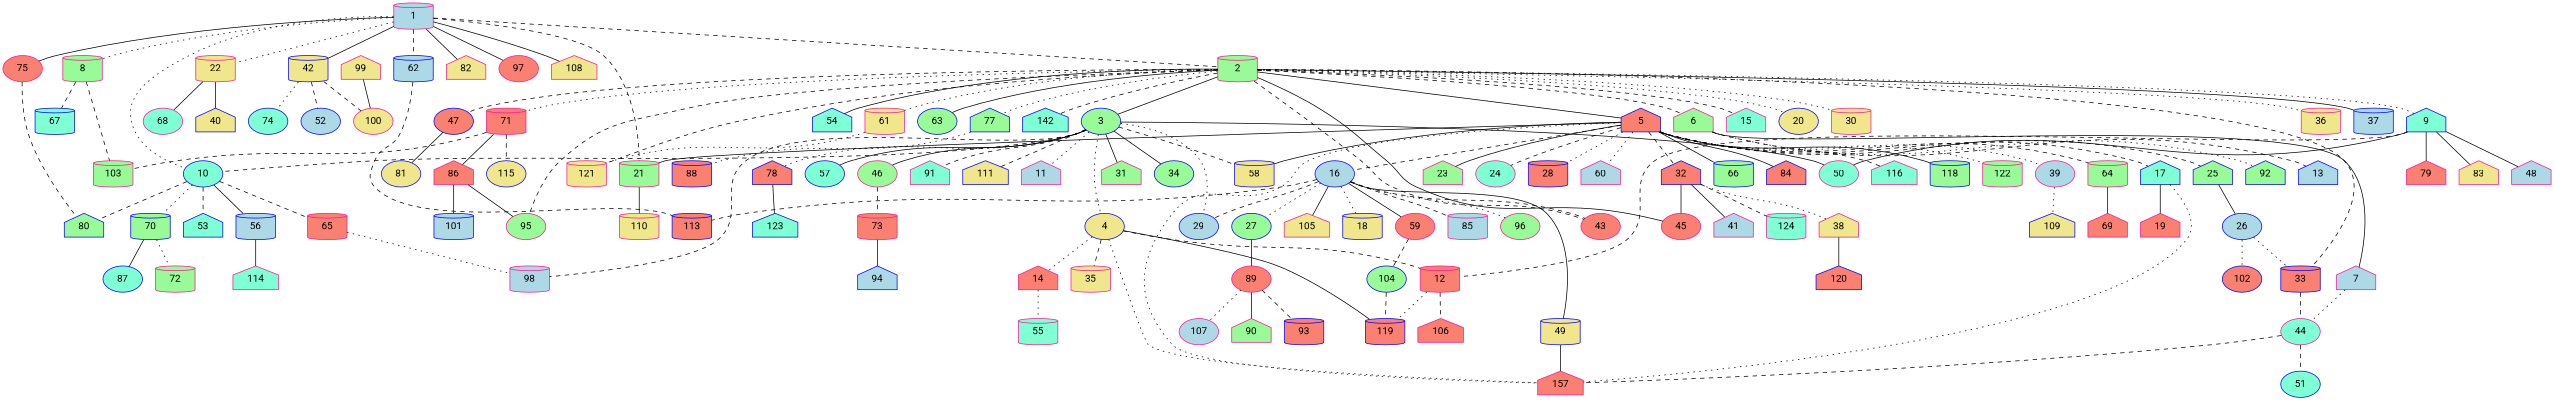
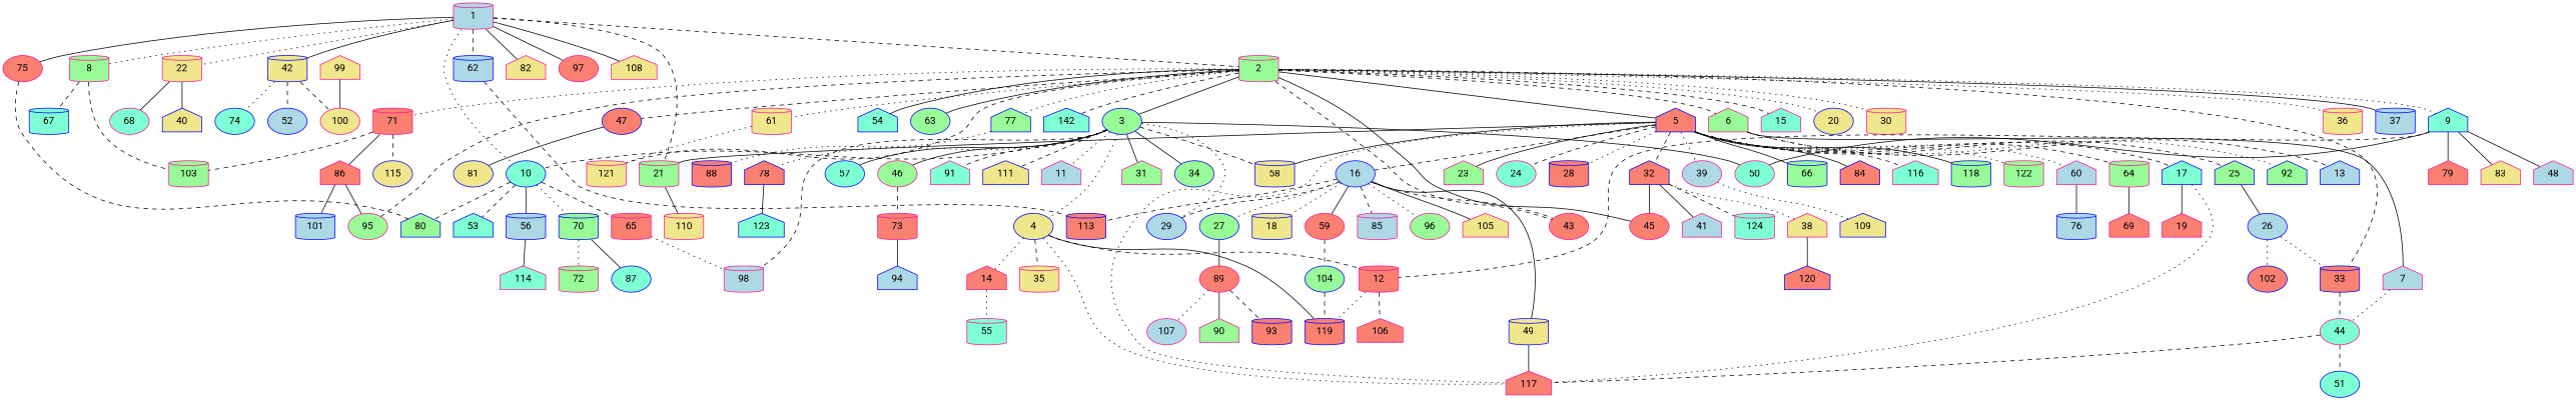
  graph {
    fontname=Roboto
    node [color=deeppink fillcolor=salmon fontname=Roboto shape=house style=filled]
    edge [fontname=Roboto style=solid]
    1 [fillcolor=lightblue shape=cylinder]
    2 [fillcolor=palegreen shape=cylinder]
    8 [fillcolor=palegreen shape=cylinder]
    10 [color=blue fillcolor=aquamarine shape=ellipse]
    21 [fillcolor=palegreen shape=cylinder]
    22 [fillcolor=khaki shape=cylinder]
    42 [color=blue fillcolor=khaki shape=cylinder]
    62 [color=blue fillcolor=lightblue shape=cylinder]
    75 [shape=ellipse]
    82 [fillcolor=khaki]
    97 [shape=ellipse]
    108 [fillcolor=khaki]
    3 [color=blue fillcolor=palegreen shape=ellipse]
    5 [color=blue]
    6 [fillcolor=palegreen]
    9 [color=blue fillcolor=aquamarine]
    15 [fillcolor=aquamarine]
    20 [color=blue fillcolor=khaki shape=ellipse]
    30 [fillcolor=khaki shape=cylinder]
    33 [color=blue shape=cylinder]
    36 [fillcolor=khaki shape=cylinder]
    37 [color=blue fillcolor=lightblue shape=cylinder]
    43 [shape=ellipse]
    45 [shape=ellipse]
    47 [color=blue shape=ellipse]
    54 [color=blue fillcolor=aquamarine]
    61 [fillcolor=khaki shape=cylinder]
    63 [color=blue fillcolor=palegreen shape=ellipse]
    71 [shape=cylinder]
    77 [color=blue fillcolor=palegreen]
    95 [fillcolor=palegreen shape=ellipse]
    n32 [color=blue fillcolor=aquamarine label=142]
    121 [fillcolor=khaki shape=cylinder]
    67 [color=blue fillcolor=aquamarine shape=cylinder]
    103 [fillcolor=palegreen shape=cylinder]
    53 [color=blue fillcolor=aquamarine]
    56 [color=blue fillcolor=lightblue shape=cylinder]
    65 [shape=cylinder]
    70 [color=blue fillcolor=palegreen shape=cylinder]
    80 [color=blue fillcolor=palegreen]
    110 [fillcolor=khaki shape=cylinder]
    40 [color=blue fillcolor=khaki]
    68 [fillcolor=aquamarine shape=ellipse]
    52 [color=blue fillcolor=lightblue shape=ellipse]
    74 [color=blue fillcolor=aquamarine shape=ellipse]
    100 [fillcolor=khaki shape=ellipse]
    113 [color=blue shape=cylinder]
    4 [color=blue fillcolor=khaki shape=ellipse]
    11 [fillcolor=lightblue]
    29 [color=blue fillcolor=lightblue shape=ellipse]
    31 [fillcolor=palegreen]
    34 [color=blue fillcolor=palegreen shape=ellipse]
    46 [fillcolor=palegreen shape=ellipse]
    50 [fillcolor=aquamarine shape=ellipse]
    57 [color=blue fillcolor=aquamarine shape=ellipse]
    58 [color=blue fillcolor=khaki shape=cylinder]
    78 [color=blue]
    91 [fillcolor=aquamarine]
    98 [fillcolor=lightblue shape=cylinder]
    111 [color=blue fillcolor=khaki]
-   117 [label=157]
+   117
    16 [color=blue fillcolor=lightblue shape=ellipse]
    17 [color=blue fillcolor=aquamarine]
    23 [fillcolor=palegreen]
    24 [fillcolor=aquamarine shape=ellipse]
    25 [color=blue fillcolor=palegreen]
    28 [color=blue shape=cylinder]
    32 [color=blue]
    39 [fillcolor=lightblue shape=ellipse]
    60 [fillcolor=lightblue]
    64 [fillcolor=palegreen shape=cylinder]
    66 [color=blue fillcolor=palegreen shape=cylinder]
    84 [color=blue]
    116 [fillcolor=aquamarine]
    118 [color=blue fillcolor=palegreen shape=cylinder]
    122 [fillcolor=palegreen shape=cylinder]
    7 [fillcolor=lightblue]
    13 [color=blue fillcolor=lightblue]
    92 [color=blue fillcolor=palegreen]
    12 [shape=cylinder]
    48 [fillcolor=lightblue]
    79
    83 [fillcolor=khaki]
    44 [fillcolor=aquamarine shape=ellipse]
    81 [color=blue fillcolor=khaki shape=ellipse]
    86
    115 [color=blue fillcolor=khaki shape=ellipse]
    88 [color=blue shape=cylinder]
    14
    35 [fillcolor=khaki shape=cylinder]
    119 [color=blue shape=cylinder]
    73 [shape=cylinder]
    123 [color=blue fillcolor=aquamarine]
    106
    55 [fillcolor=aquamarine shape=cylinder]
    18 [color=blue fillcolor=khaki shape=cylinder]
    27 [color=blue fillcolor=palegreen shape=ellipse]
    49 [color=blue fillcolor=khaki shape=cylinder]
    59 [shape=ellipse]
    85 [fillcolor=lightblue shape=cylinder]
    96 [fillcolor=palegreen shape=ellipse]
    105 [fillcolor=khaki]
    19
    26 [color=blue fillcolor=lightblue shape=ellipse]
    38 [fillcolor=khaki]
    41 [fillcolor=lightblue]
    124 [fillcolor=aquamarine shape=cylinder]
    109 [color=blue fillcolor=khaki]
+   76 [color=blue fillcolor=lightblue shape=cylinder]
    69
    51 [color=blue fillcolor=aquamarine shape=ellipse]
    114 [fillcolor=aquamarine]
    72 [fillcolor=palegreen shape=cylinder]
    87 [color=blue fillcolor=aquamarine shape=ellipse]
    89 [shape=ellipse]
    104 [color=blue fillcolor=palegreen shape=ellipse]
    102 [color=blue shape=ellipse]
    90 [fillcolor=palegreen]
    93 [color=blue shape=cylinder]
    107 [fillcolor=lightblue shape=ellipse]
    120 [color=blue]
    99 [fillcolor=khaki]
    94 [color=blue fillcolor=lightblue]
    101 [color=blue fillcolor=lightblue shape=cylinder]
    1 -- 2 [style=dashed]
    1 -- 8 [style=dotted]
    1 -- 10 [style=dotted]
    1 -- 21 [style=dashed]
    1 -- 22 [style=dotted]
    1 -- 42
    1 -- 62 [style=dashed]
    1 -- 75
    1 -- 82
    1 -- 97
    1 -- 108
    2 -- 3
    2 -- 5
    2 -- 6 [style=dashed]
    2 -- 9 [style=dotted]
    2 -- 15 [style=dashed]
    2 -- 20 [style=dotted]
    2 -- 30 [style=dotted]
    2 -- 33 [style=dashed]
    2 -- 36 [style=dotted]
    2 -- 37
    2 -- 43 [style=dashed]
    2 -- 45
    2 -- 47 [style=dashed]
    2 -- 54
    2 -- 61 [style=dotted]
    2 -- 63
    2 -- 71 [style=dotted]
    2 -- 77 [style=dotted]
    2 -- 95 [style=dashed]
    2 -- n32 [style=dashed]
    2 -- 121 [style=dashed]
    8 -- 67 [style=dashed]
    8 -- 103 [style=dashed]
    10 -- 53 [style=dashed]
    10 -- 56
    10 -- 65 [style=dashed]
    10 -- 70 [style=dotted]
    10 -- 80 [style=dashed]
    21 -- 110
    22 -- 40
    22 -- 68
    42 -- 52 [style=dashed]
    42 -- 74 [style=dotted]
    42 -- 100 [style=dashed]
    62 -- 113 [style=dashed]
    75 -- 80 [style=dashed]
    3 -- 10 [style=dashed]
    3 -- 4 [style=dotted]
    3 -- 11 [style=dotted]
    3 -- 29 [style=dotted]
    3 -- 31
    3 -- 34
    3 -- 46
    3 -- 50
    3 -- 57
    3 -- 58 [style=dashed]
    3 -- 78 [style=dotted]
    3 -- 91 [style=dashed]
    3 -- 98 [style=dashed]
    3 -- 111 [style=dashed]
    5 -- 21
    5 -- 58
    5 -- 117 [style=dotted]
    5 -- 16 [style=dashed]
    5 -- 17 [style=dashed]
    5 -- 23
    5 -- 24 [style=dashed]
    5 -- 25 [style=dashed]
    5 -- 28 [style=dotted]
    5 -- 32 [style=dashed]
    5 -- 39 [style=dotted]
    5 -- 60 [style=dotted]
    5 -- 64 [style=dashed]
    5 -- 66
    5 -- 84
    5 -- 116 [style=dashed]
    5 -- 118
    5 -- 122 [style=dotted]
    6 -- 7
    6 -- 13 [style=dashed]
    6 -- 92 [style=dotted]
    9 -- 50
    9 -- 12 [style=dashed]
    9 -- 48
    9 -- 79
    9 -- 83
    33 -- 44 [style=dashed]
    47 -- 81
    61 -- 121 [style=dotted]
    71 -- 103 [style=dashed]
    71 -- 86
    71 -- 115 [style=dashed]
    77 -- 88 [style=dotted]
    56 -- 114
    65 -- 98 [style=dotted]
    70 -- 72 [style=dotted]
    70 -- 87
    4 -- 117 [style=dotted]
    4 -- 12 [style=dashed]
    4 -- 14 [style=dotted]
    4 -- 35 [style=dashed]
    4 -- 119
    46 -- 73 [style=dashed]
    78 -- 123
    16 -- 43 [style=dashed]
    16 -- 113 [style=dashed]
    16 -- 29 [style=dashed]
    16 -- 18 [style=dotted]
    16 -- 27 [style=dotted]
    16 -- 49
    16 -- 59
    16 -- 85 [style=dashed]
    16 -- 96 [style=dotted]
    16 -- 105
    17 -- 117 [style=dotted]
    17 -- 19
    25 -- 26
    32 -- 45
    32 -- 38 [style=dotted]
    32 -- 41
    32 -- 124 [style=dashed]
    39 -- 109 [style=dotted]
+   60 -- 76
    64 -- 69
    7 -- 44 [style=dotted]
    12 -- 119 [style=dotted]
    12 -- 106 [style=dashed]
    44 -- 117 [style=dashed]
    44 -- 51 [style=dashed]
    86 -- 95
    86 -- 101
    14 -- 55 [style=dotted]
    73 -- 94
    27 -- 89
    49 -- 117
    59 -- 104 [style=dashed]
    26 -- 33 [style=dotted]
    26 -- 102 [style=dotted]
    38 -- 120
    89 -- 90
    89 -- 93 [style=dashed]
    89 -- 107 [style=dotted]
    104 -- 119 [style=dashed]
    99 -- 100
  }
